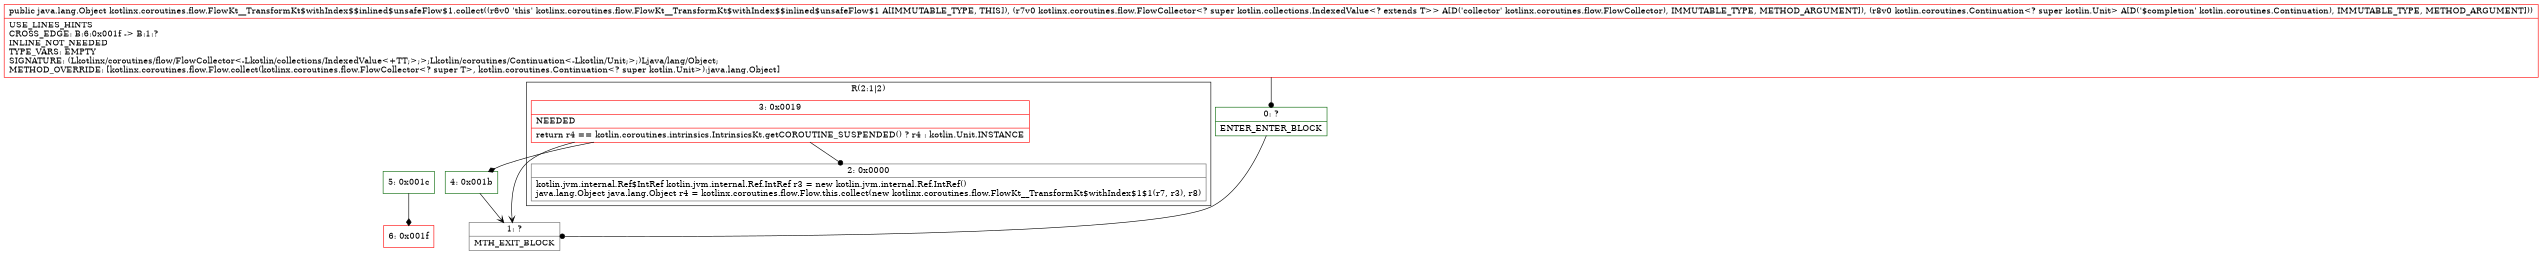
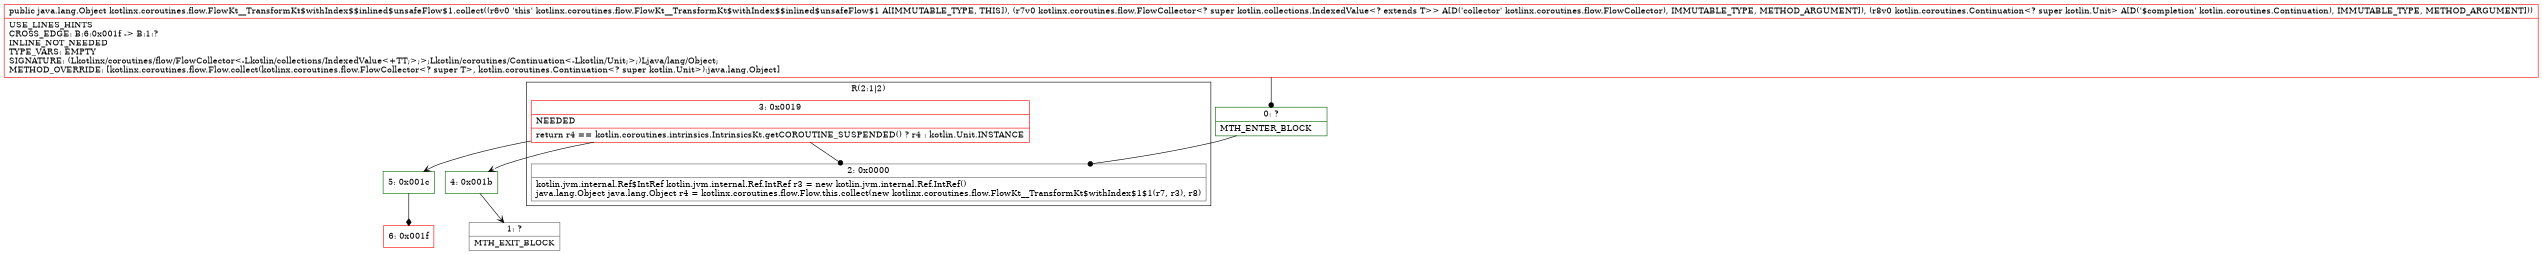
  digraph {
    node [color=red shape=record]
    edge [arrowhead=dot]
    n1 [color=gray40 label="{2\:\ 0x0000|kotlin.jvm.internal.Ref$IntRef kotlin.jvm.internal.Ref.IntRef r3 = new kotlin.jvm.internal.Ref.IntRef()\ljava.lang.Object java.lang.Object r4 = kotlinx.coroutines.flow.Flow.this.collect(new kotlinx.coroutines.flow.FlowKt__TransformKt$withIndex$1$1(r7, r3), r8)\l}"]
    n2 [label="{3\:\ 0x0019|NEEDED\l|return r4 == kotlin.coroutines.intrinsics.IntrinsicsKt.getCOROUTINE_SUSPENDED() ? r4 : kotlin.Unit.INSTANCE\l}"]
    n3 [color=darkgreen label="{4\:\ 0x001b}"]
    n4 [color=darkgreen label="{5\:\ 0x001c}"]
    n5 [color=gray40 label="{1\:\ ?|MTH_EXIT_BLOCK\l}"]
    n6 [label="{6\:\ 0x001f}"]
-   n7 [color=darkgreen label="{0\:\ ?|ENTER_ENTER_BLOCK\l}"]
+   n7 [color=darkgreen label="{0\:\ ?|MTH_ENTER_BLOCK\l}"]
    n8 [label="{public java.lang.Object kotlinx.coroutines.flow.FlowKt__TransformKt$withIndex$$inlined$unsafeFlow$1.collect((r6v0 'this' kotlinx.coroutines.flow.FlowKt__TransformKt$withIndex$$inlined$unsafeFlow$1 A[IMMUTABLE_TYPE, THIS]), (r7v0 kotlinx.coroutines.flow.FlowCollector\<? super kotlin.collections.IndexedValue\<? extends T\>\> A[D('collector' kotlinx.coroutines.flow.FlowCollector), IMMUTABLE_TYPE, METHOD_ARGUMENT]), (r8v0 kotlin.coroutines.Continuation\<? super kotlin.Unit\> A[D('$completion' kotlin.coroutines.Continuation), IMMUTABLE_TYPE, METHOD_ARGUMENT]))  | USE_LINES_HINTS\lCROSS_EDGE: B:6:0x001f \-\> B:1:?\lINLINE_NOT_NEEDED\lTYPE_VARS: EMPTY\lSIGNATURE: (Lkotlinx\/coroutines\/flow\/FlowCollector\<\-Lkotlin\/collections\/IndexedValue\<+TT;\>;\>;Lkotlin\/coroutines\/Continuation\<\-Lkotlin\/Unit;\>;)Ljava\/lang\/Object;\lMETHOD_OVERRIDE: [kotlinx.coroutines.flow.Flow.collect(kotlinx.coroutines.flow.FlowCollector\<? super T\>, kotlin.coroutines.Continuation\<? super kotlin.Unit\>):java.lang.Object]\l}"]
    subgraph cluster_1 {
      label="R(2:1|2)"
      n1
      n2
    }
    n2 -> n1
-   n2 -> n3 [arrowhead=diamond]
-   n2 -> n5 [arrowhead=vee]
+   n2 -> n3 [arrowhead=vee]
+   n2 -> n4 [arrowhead=vee]
    n3 -> n5 [arrowhead=vee]
    n4 -> n6 [arrowhead=diamond]
-   n7 -> n5
+   n7 -> n1
    n8 -> n7
  }
